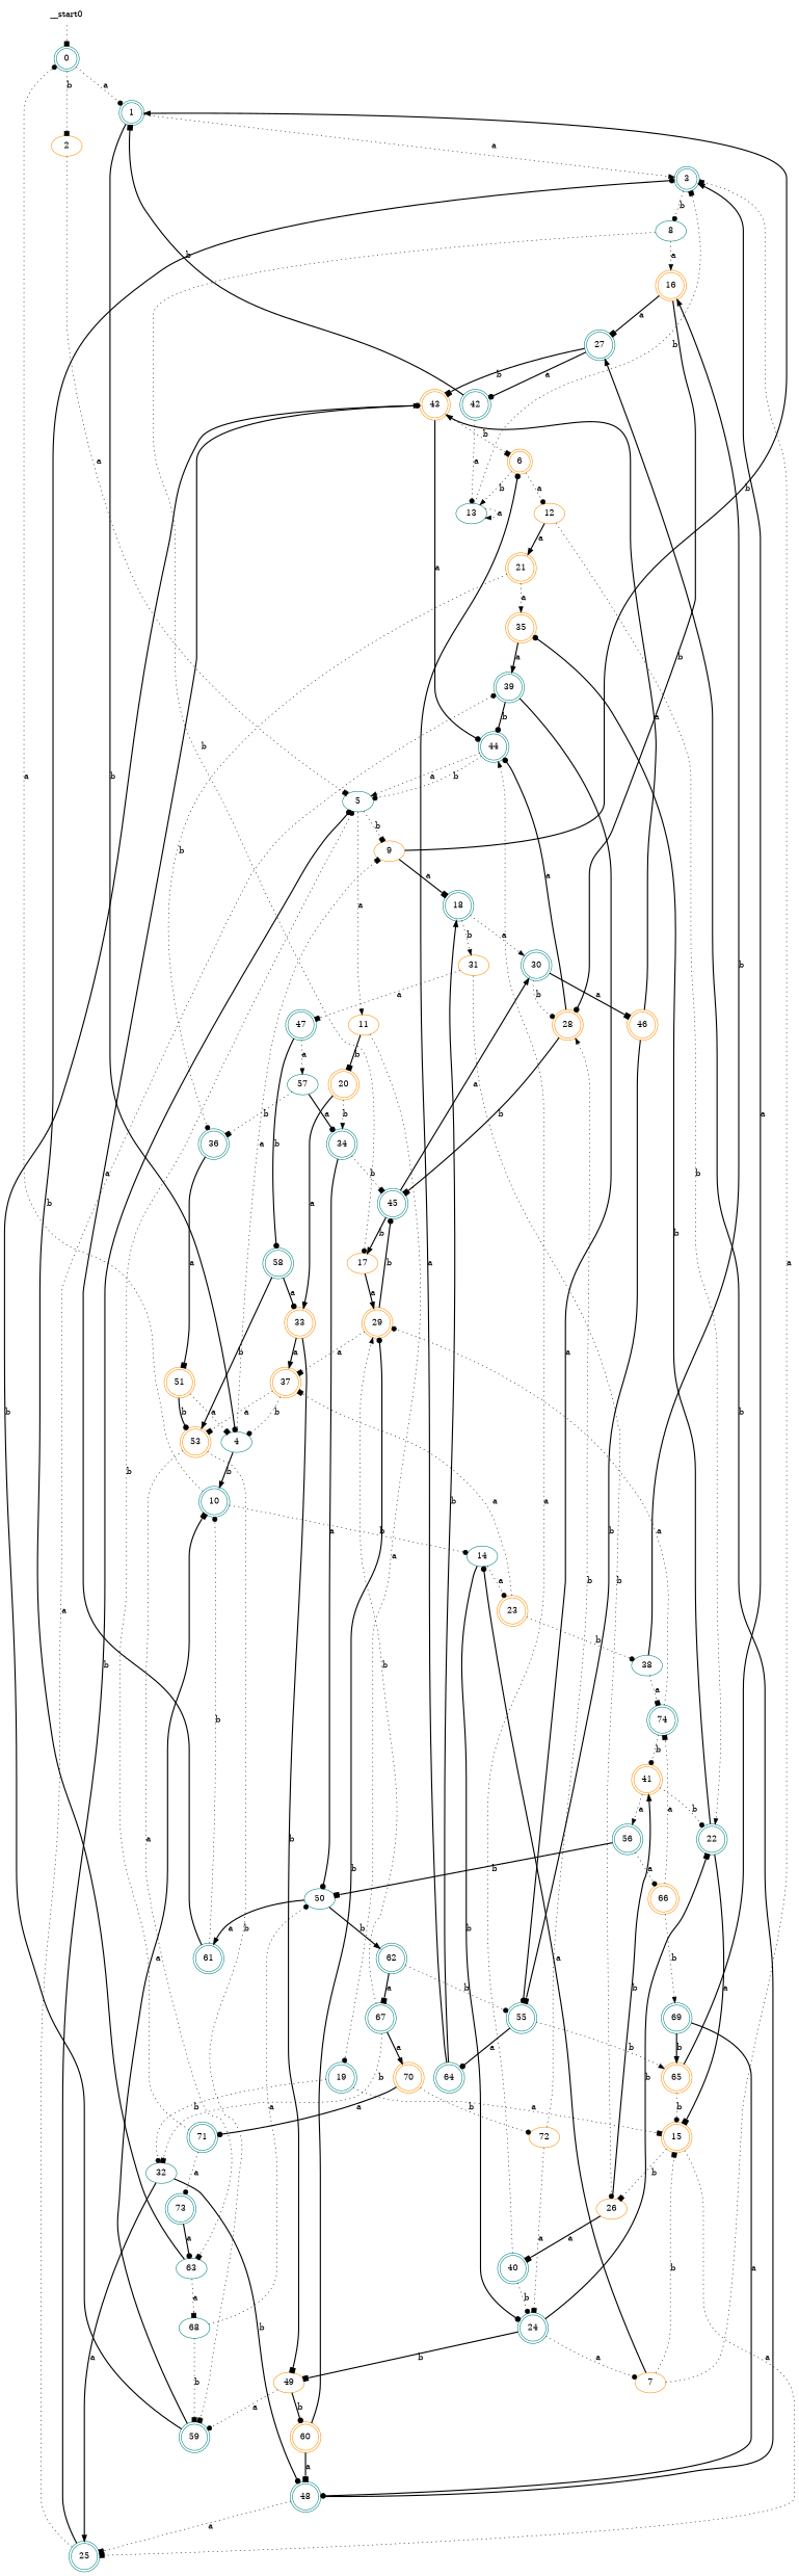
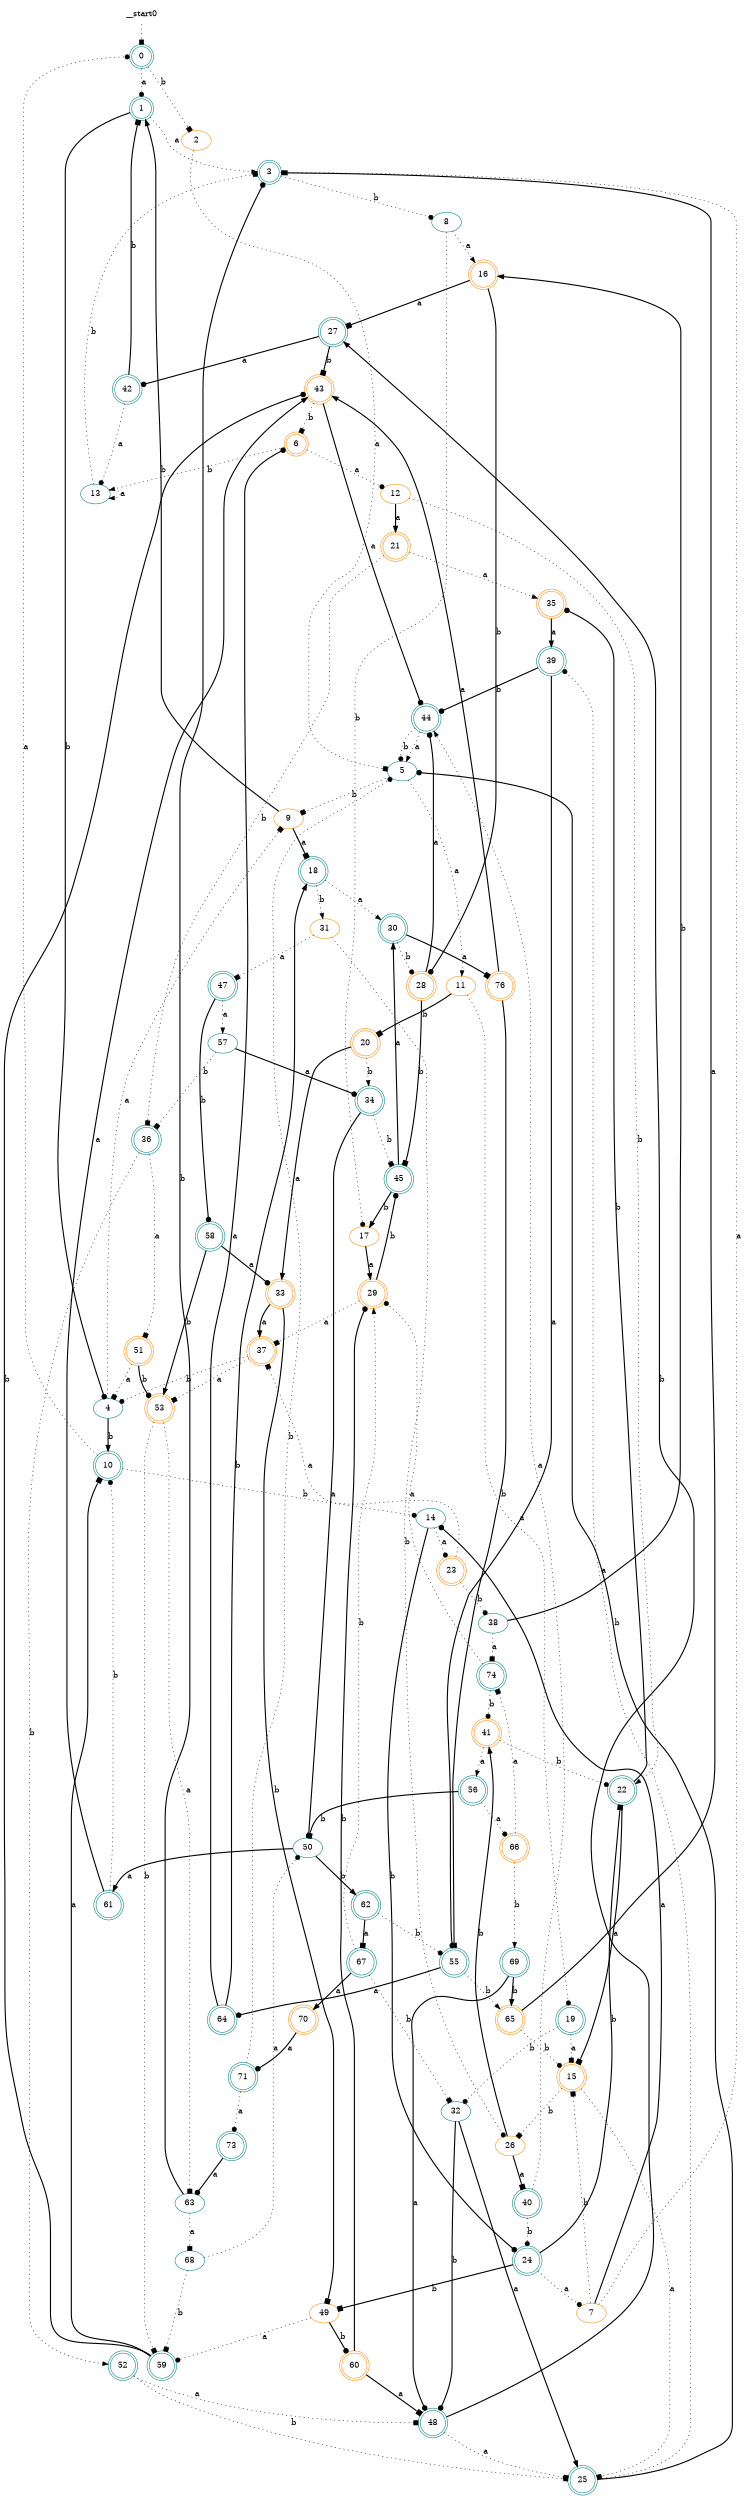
  digraph {
    node [color=teal shape=doublecircle]
    edge [arrowhead=dot style=dotted]
    __start0 [shape=none]
    0
    1
    2 [color=darkorange shape=""]
    3
    4 [shape=""]
    5 [shape=""]
    8 [shape=""]
    9 [color=darkorange shape=ellipse]
    10
    11 [color=darkorange shape=""]
    6 [color=darkorange]
    12 [color=darkorange shape=""]
    13 [shape=""]
    7 [color=darkorange shape=""]
    14 [shape=""]
    15 [color=darkorange]
    16 [color=darkorange]
    17 [color=darkorange shape=""]
    18
    19
    20 [color=darkorange]
    21 [color=darkorange]
    22
    23 [color=darkorange]
    24
    25
    26 [color=darkorange shape=""]
    27
    28 [color=darkorange]
    29 [color=darkorange]
    30
    31 [color=darkorange shape=""]
    32 [shape=""]
    33 [color=darkorange]
    34
    35 [color=darkorange]
    36
    37 [color=darkorange]
    38 [shape=""]
    49 [color=darkorange shape=""]
    39
    40
    41 [color=darkorange]
    42
    43 [color=darkorange]
    44
    45
-   46 [color=darkorange]
+   46 [color=darkorange label=76]
    47
    48
    50 [shape=""]
    51 [color=darkorange]
+   52
    53 [color=darkorange]
    n56 [label=74]
    55
    56
    57 [shape=""]
    58
    59
    60 [color=darkorange]
    61
    62
    63 [shape=""]
    64
    65 [color=darkorange]
    66 [color=darkorange]
    67
    68 [shape=""]
    69
    70 [color=darkorange]
    71
-   72 [color=darkorange shape=""]
    73
    __start0 -> 0 [arrowhead=box]
    0 -> 1 [label=a]
    0 -> 2 [arrowhead=box label=b]
    1 -> 3 [arrowhead=normal label=a]
    1 -> 4 [label=b style=bold]
    2 -> 5 [arrowhead=box label=a]
    3 -> 8 [label=b]
    4 -> 9 [arrowhead=box label=a]
    4 -> 10 [arrowhead=normal label=b style=bold]
    5 -> 9 [arrowhead=box label=b]
    5 -> 11 [arrowhead=normal label=a]
    8 -> 16 [arrowhead=normal label=a]
    8 -> 17 [label=b]
    9 -> 1 [arrowhead=normal label=b style=bold]
    9 -> 18 [arrowhead=box label=a style=bold]
    10 -> 0 [label=a]
    10 -> 14 [label=b]
    11 -> 19 [label=a]
    11 -> 20 [arrowhead=box label=b style=bold]
    6 -> 12 [label=a]
    6 -> 13 [arrowhead=normal label=b]
    12 -> 21 [arrowhead=normal label=a style=bold]
    12 -> 22 [arrowhead=normal label=b]
    13 -> 3 [arrowhead=box label=b]
    13 -> 13 [arrowhead=normal label=a]
    7 -> 3 [arrowhead=box label=a]
    7 -> 14 [label=a style=bold]
    7 -> 15 [arrowhead=box label=b]
    14 -> 23 [label=a]
    14 -> 24 [label=b style=bold]
    15 -> 25 [arrowhead=box label=a]
    15 -> 26 [arrowhead=box label=b]
    16 -> 27 [arrowhead=box label=a style=bold]
    16 -> 28 [label=b style=bold]
    17 -> 29 [arrowhead=normal label=a style=bold]
    18 -> 30 [arrowhead=normal label=a]
    18 -> 31 [arrowhead=normal label=b]
    19 -> 15 [arrowhead=box label=a]
    19 -> 32 [label=b]
    20 -> 33 [arrowhead=normal label=a style=bold]
    20 -> 34 [arrowhead=normal label=b]
    21 -> 35 [arrowhead=normal label=a]
-   21 -> 36 [label=b]
+   21 -> 36 [arrowhead=box label=b]
    22 -> 15 [arrowhead=box label=a style=bold]
    22 -> 35 [label=b style=bold]
    23 -> 37 [arrowhead=box label=a]
    23 -> 38 [label=b]
    24 -> 7 [label=a]
    24 -> 22 [arrowhead=box label=b style=bold]
    24 -> 49 [arrowhead=box label=b style=bold]
    25 -> 5 [label=b style=bold]
    25 -> 39 [label=a]
    26 -> 40 [arrowhead=box label=a style=bold]
    26 -> 41 [arrowhead=normal label=b style=bold]
    27 -> 42 [label=a style=bold]
    27 -> 43 [arrowhead=box label=b style=bold]
    28 -> 44 [label=a style=bold]
    28 -> 45 [arrowhead=box label=b style=bold]
    29 -> 37 [arrowhead=box label=a]
    29 -> 45 [label=b style=bold]
    30 -> 28 [label=b]
    30 -> 46 [arrowhead=box label=a style=bold]
    31 -> 26 [label=b]
    31 -> 47 [arrowhead=box label=a]
    32 -> 25 [arrowhead=normal label=a style=bold]
    32 -> 48 [label=b style=bold]
    33 -> 37 [arrowhead=normal label=a style=bold]
    33 -> 49 [arrowhead=box label=b style=bold]
    34 -> 45 [arrowhead=box label=b]
    34 -> 50 [label=a style=bold]
    35 -> 39 [arrowhead=normal label=a style=bold]
-   36 -> 51 [arrowhead=box label=a style=bold]
+   36 -> 51 [arrowhead=box label=a]
+   36 -> 52 [arrowhead=normal label=b]
    37 -> 4 [label=b]
    37 -> 53 [arrowhead=box label=a]
    38 -> 16 [arrowhead=normal label=b style=bold]
    38 -> n56 [arrowhead=box label=a]
    49 -> 59 [label=a]
    49 -> 60 [label=b style=bold]
    39 -> 44 [label=b style=bold]
    39 -> 55 [label=a style=bold]
    40 -> 24 [label=b]
    40 -> 44 [arrowhead=normal label=a]
    41 -> 22 [label=b]
    41 -> 56 [arrowhead=normal label=a]
    42 -> 1 [arrowhead=box label=b style=bold]
    42 -> 13 [label=a]
    43 -> 6 [arrowhead=box label=b]
    43 -> 44 [label=a style=bold]
    44 -> 5 [arrowhead=normal label=a]
    44 -> 5 [label=b]
    45 -> 17 [arrowhead=normal label=b style=bold]
    45 -> 30 [arrowhead=normal label=a style=bold]
    46 -> 43 [arrowhead=normal label=a style=bold]
    46 -> 55 [arrowhead=box label=b style=bold]
    47 -> 57 [arrowhead=normal label=a]
    47 -> 58 [label=b style=bold]
    48 -> 25 [arrowhead=box label=a]
    48 -> 27 [arrowhead=normal label=b style=bold]
    50 -> 61 [arrowhead=normal label=a style=bold]
    50 -> 62 [arrowhead=normal label=b style=bold]
    51 -> 4 [arrowhead=box label=a]
    51 -> 53 [label=b style=bold]
+   52 -> 25 [arrowhead=box label=b]
+   52 -> 48 [arrowhead=box label=a]
    53 -> 59 [arrowhead=box label=b]
    53 -> 63 [arrowhead=box label=a]
    n56 -> 29 [label=a]
    n56 -> 41 [label=b]
    55 -> 64 [label=a style=bold]
    55 -> 65 [arrowhead=normal label=b]
    56 -> 50 [arrowhead=box label=b style=bold]
    56 -> 66 [label=a]
    57 -> 34 [label=a style=bold]
    57 -> 36 [arrowhead=box label=b]
    58 -> 33 [label=a style=bold]
    58 -> 53 [arrowhead=normal label=b style=bold]
    59 -> 10 [arrowhead=box label=a style=bold]
    59 -> 43 [label=b style=bold]
    60 -> 29 [label=b style=bold]
    60 -> 48 [arrowhead=box label=a style=bold]
    61 -> 10 [label=b]
    61 -> 43 [arrowhead=normal label=a style=bold]
    62 -> 55 [label=b]
    62 -> 67 [arrowhead=box label=a style=bold]
    63 -> 3 [label=b style=bold]
    63 -> 68 [arrowhead=box label=a]
    64 -> 6 [label=a style=bold]
    64 -> 18 [arrowhead=normal label=b style=bold]
    65 -> 3 [arrowhead=normal label=a style=bold]
    65 -> 15 [label=b]
    66 -> n56 [arrowhead=box label=a]
    66 -> 69 [arrowhead=normal label=b]
    67 -> 29 [arrowhead=normal label=b]
    67 -> 32 [arrowhead=box label=b]
    67 -> 70 [arrowhead=normal label=a style=bold]
    68 -> 50 [label=a]
    68 -> 59 [arrowhead=box label=b]
    69 -> 48 [label=a style=bold]
    69 -> 65 [arrowhead=normal label=b style=bold]
    70 -> 71 [label=a style=bold]
-   70 -> 72 [label=b]
    71 -> 5 [label=b]
    71 -> 73 [label=a]
-   72 -> 24 [arrowhead=box label=a]
-   72 -> 28 [arrowhead=normal label=b]
    73 -> 63 [label=a style=bold]
  }
